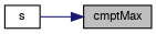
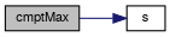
  digraph {
    rankdir=LR
    node [color=black fontname=FreeSans fontsize=10 shape=record]
    n1 [fillcolor=grey75 fontcolor=black height=0.2 label=cmptMax style=filled width=0.4]
    n2 [height=0.2 label=s width=0.4]
-   n2 -> n1 [color=midnightblue fontname=FreeSans fontsize=10 labelfontname=FreeSans labelfontsize=10 style=solid]
+   n1 -> n2 [color=midnightblue fontname=FreeSans fontsize=10 labelfontname=FreeSans labelfontsize=10 style=solid]
  }
